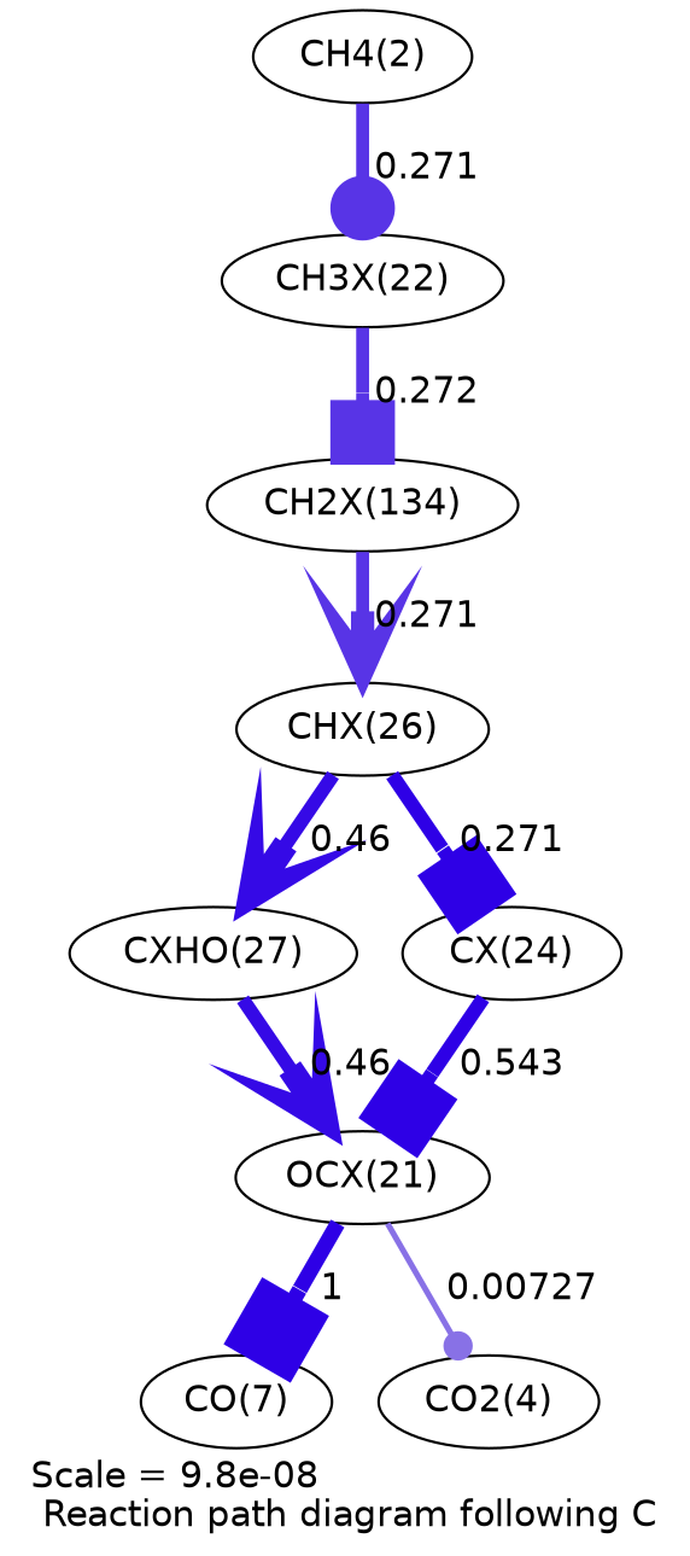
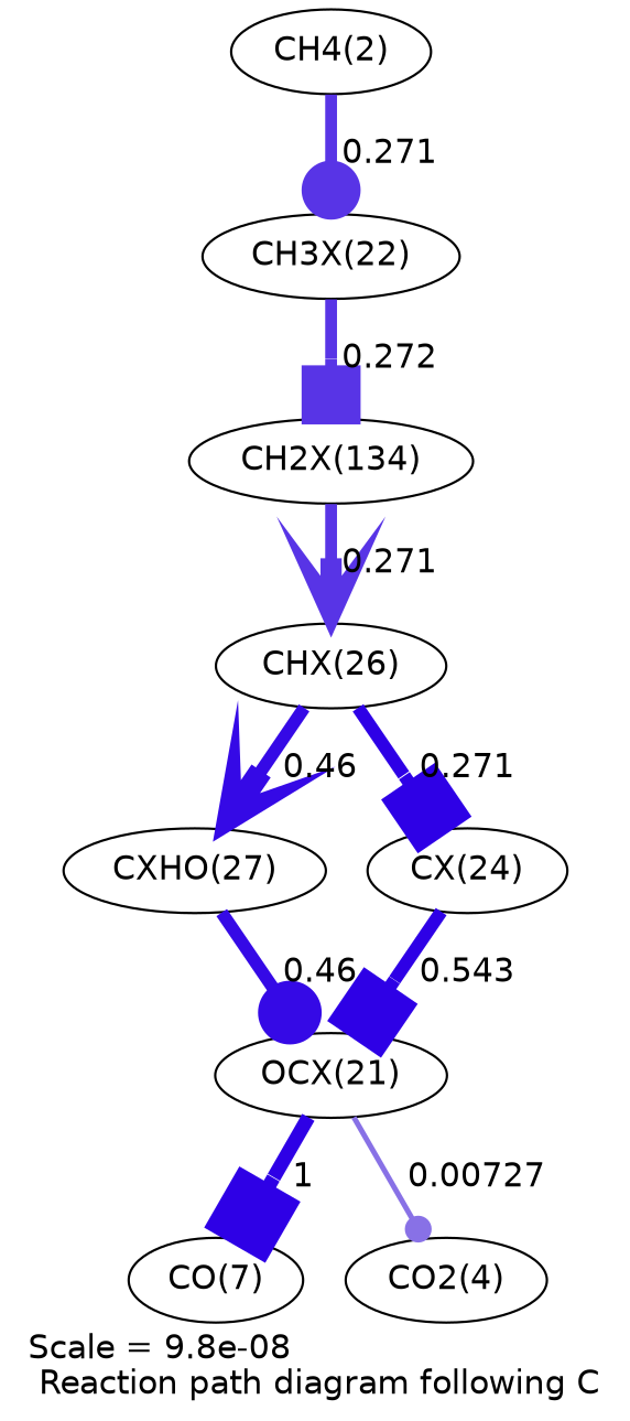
  digraph {
    fontname=Helvetica
    label="Scale = 9.8e-08\l Reaction path diagram following C"
    node [fontname=Helvetica]
    edge [arrowhead=box arrowsize=2.51 color="0.7, 0.771, 0.9" fontname=Helvetica penwidth=5.02]
    n1 [label="CH4(2)"]
    n2 [label="CH3X(22)"]
    n3 [label="CH2X(134)"]
    n4 [label="CHX(26)"]
    n5 [label="CXHO(27)"]
    n6 [label="CX(24)"]
    n7 [label="OCX(21)"]
    n8 [label="CO(7)"]
    n9 [label="CO2(4)"]
    n1 -> n2 [arrowhead=dot label=" 0.271"]
    n2 -> n3 [color="0.7, 0.772, 0.9" label=" 0.272"]
    n3 -> n4 [arrowhead=vee label=" 0.271"]
    n4 -> n5 [arrowhead=vee arrowsize=2.71 color="0.7, 0.96, 0.9" label=" 0.46" penwidth=5.41]
    n4 -> n6 [arrowsize=2.77 color="0.7, 1.04, 0.9" label=" 0.271" penwidth=5.53]
-   n5 -> n7 [arrowhead=vee arrowsize=2.71 color="0.7, 0.96, 0.9" label=" 0.46" penwidth=5.41]
+   n5 -> n7 [arrowhead=dot arrowsize=2.71 color="0.7, 0.96, 0.9" label=" 0.46" penwidth=5.41]
    n6 -> n7 [arrowsize=2.77 color="0.7, 1.04, 0.9" label=" 0.543" penwidth=5.54]
    n7 -> n8 [arrowsize=3 color="0.7, 1.5, 0.9" label=" 1" penwidth=6]
    n7 -> n9 [arrowhead=dot arrowsize=1.14 color="0.7, 0.507, 0.9" label=" 0.00727" penwidth=2.28]
  }
